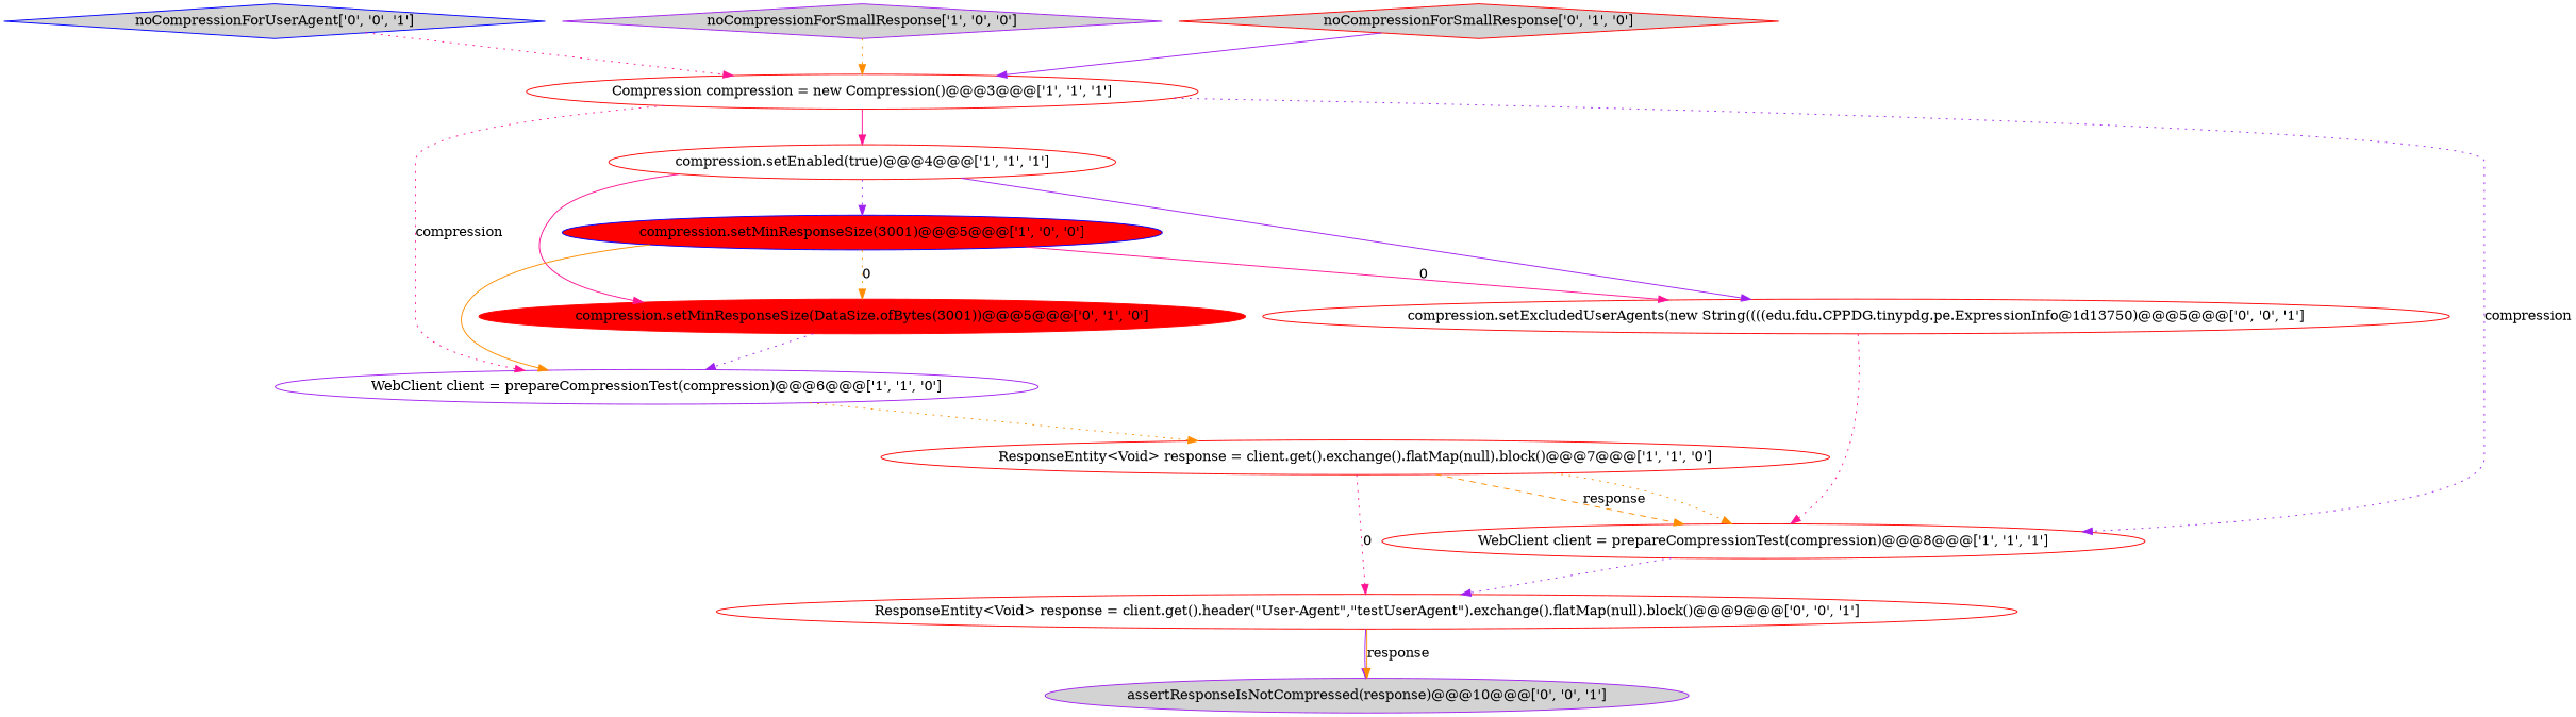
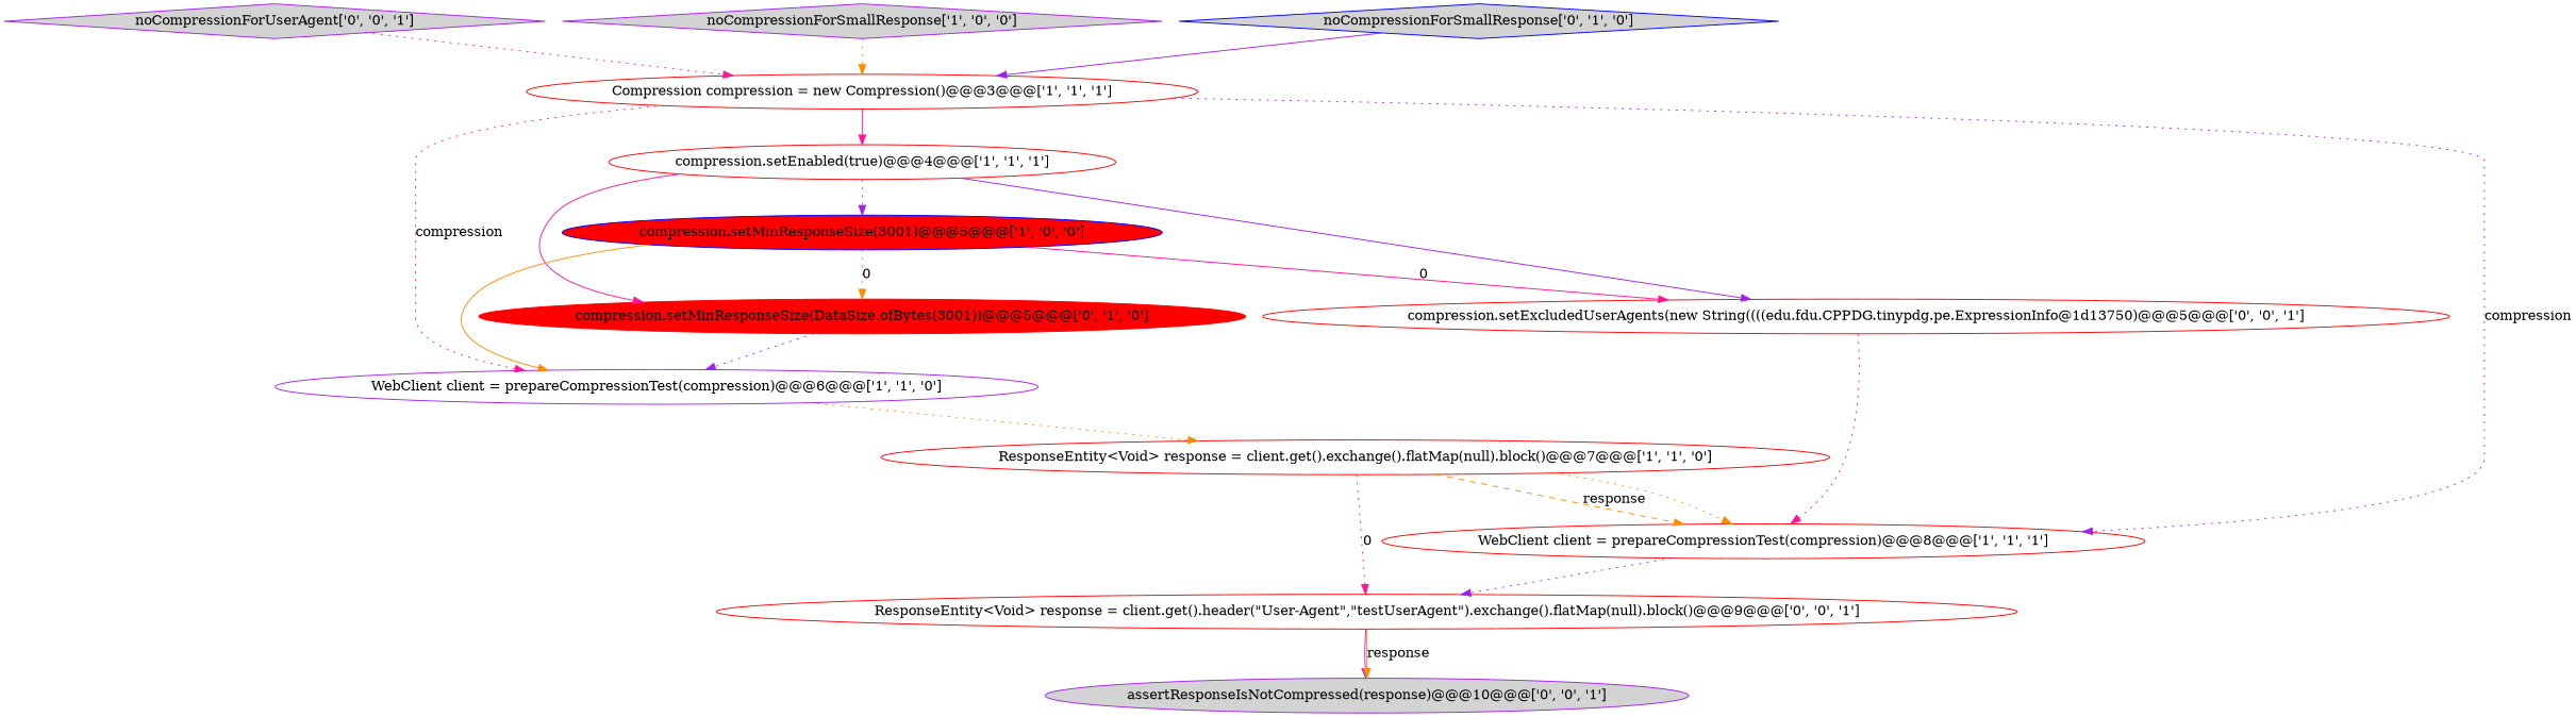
  digraph {
    node [color=red fillcolor=white shape=ellipse style=filled]
    edge [color=darkorange style=dotted]
    n1 [color=purple label="WebClient client = prepareCompressionTest(compression)@@@6@@@['1', '1', '0']"]
    n2 [label="ResponseEntity<Void> response = client.get().exchange().flatMap(null).block()@@@7@@@['1', '1', '0']"]
    n3 [label="ResponseEntity<Void> response = client.get().header(\"User-Agent\",\"testUserAgent\").exchange().flatMap(null).block()@@@9@@@['0', '0', '1']"]
    n4 [label="WebClient client = prepareCompressionTest(compression)@@@8@@@['1', '1', '1']"]
    n5 [color=purple fillcolor=lightgray label="assertResponseIsNotCompressed(response)@@@10@@@['0', '0', '1']"]
-   n6 [color=blue fillcolor=lightgray label="noCompressionForUserAgent['0', '0', '1']" shape=diamond]
+   n6 [color=purple fillcolor=lightgray label="noCompressionForUserAgent['0', '0', '1']" shape=diamond]
    n7 [label="Compression compression = new Compression()@@@3@@@['1', '1', '1']"]
    n8 [label="compression.setEnabled(true)@@@4@@@['1', '1', '1']"]
    n9 [fillcolor=red label="compression.setMinResponseSize(DataSize.ofBytes(3001))@@@5@@@['0', '1', '0']"]
    n10 [label="compression.setExcludedUserAgents(new String((((edu.fdu.CPPDG.tinypdg.pe.ExpressionInfo@1d13750)@@@5@@@['0', '0', '1']"]
    n11 [color=blue fillcolor=red label="compression.setMinResponseSize(3001)@@@5@@@['1', '0', '0']"]
    n12 [color=purple fillcolor=lightgray label="noCompressionForSmallResponse['1', '0', '0']" shape=diamond]
-   n13 [fillcolor=lightgray label="noCompressionForSmallResponse['0', '1', '0']" shape=diamond]
+   n13 [color=blue fillcolor=lightgray label="noCompressionForSmallResponse['0', '1', '0']" shape=diamond]
    n1 -> n2
    n2 -> n3 [color=deeppink label=0]
    n2 -> n4 [label=response style=dashed]
    n2 -> n4
    n3 -> n5 [color=purple style=solid]
    n3 -> n5 [label=response style=solid]
    n4 -> n3 [color=purple]
    n6 -> n7 [color=deeppink]
    n7 -> n1 [color=deeppink label=compression]
    n7 -> n4 [color=purple label=compression]
    n7 -> n8 [color=deeppink style=solid]
    n8 -> n9 [color=deeppink style=solid]
    n8 -> n10 [color=purple style=solid]
    n8 -> n11 [color=purple]
    n9 -> n1 [color=purple]
    n10 -> n4 [color=deeppink]
    n11 -> n1 [style=solid]
    n11 -> n9 [label=0]
    n11 -> n10 [color=deeppink label=0 style=solid]
    n12 -> n7
    n13 -> n7 [color=purple style=solid]
  }
